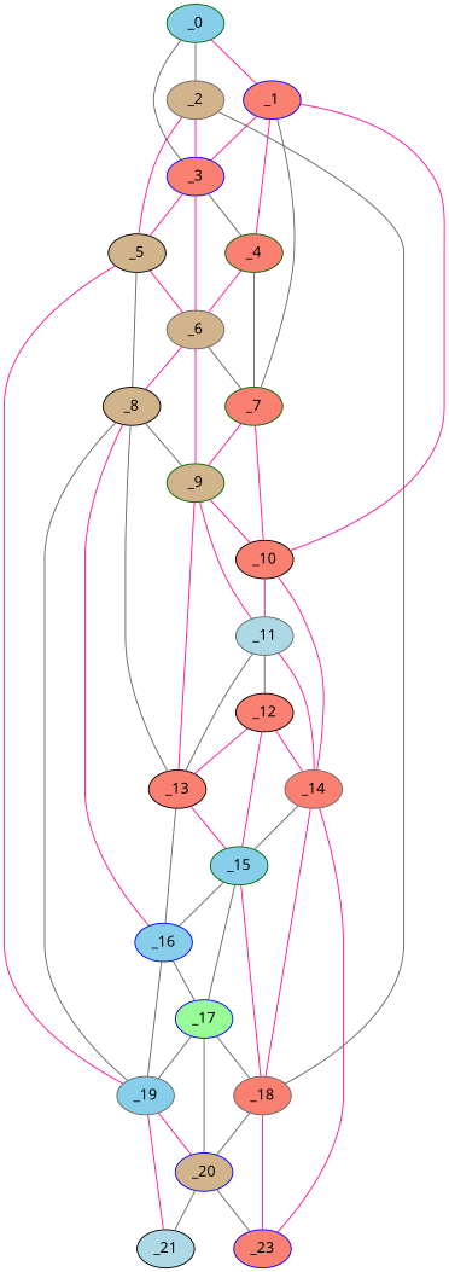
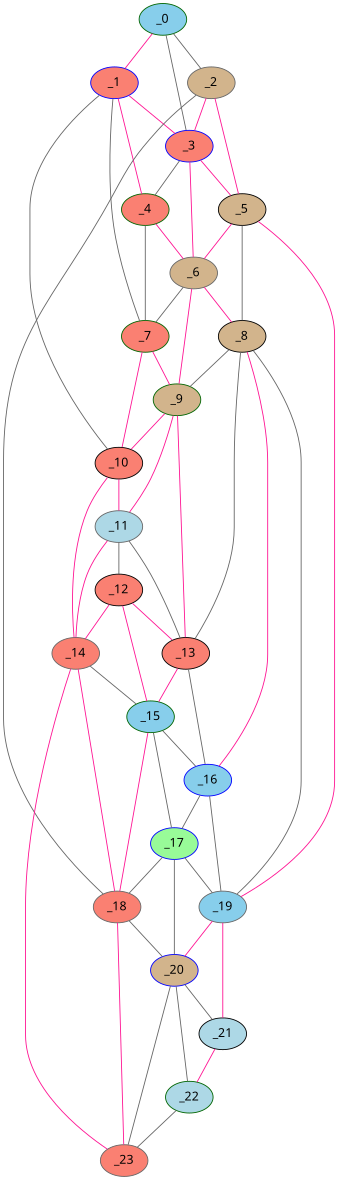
  graph {
    fontname="Noto Sans"
    node [color=darkgreen fillcolor=salmon fontname="Noto Sans" style=filled x=19 y=48]
    edge [color=deeppink fontname="Noto Sans" valence=2]
    _0 [fillcolor=skyblue x=7 y=66]
    _1 [color=blue]
    _2 [color=gray40 fillcolor=tan y=70]
    _3 [color=blue x=23 y=58]
    _4 [x=27 y=49]
    _7 [x=40]
    _10 [color=black x=53 y=44]
    _5 [color=black fillcolor=tan x=32 y=70]
    _18 [color=gray40 x=87 y=55]
    _6 [color=gray40 fillcolor=tan x=33 y=60]
    _9 [fillcolor=tan x=47 y=61]
    _11 [color=gray40 fillcolor=lightblue x=60 y=55]
    _14 [color=gray40 x=71]
    _19 [color=gray40 fillcolor=skyblue x=89 y=83]
    _8 [color=black fillcolor=tan x=40 y=69]
    _20 [color=blue fillcolor=tan x=100 y=75]
    _21 [color=black fillcolor=lightblue x=117 y=79]
    _13 [color=black x=68 y=64]
    _12 [color=black x=66 y=57]
    _15 [fillcolor=skyblue x=79 y=64]
-   _23 [color=blue x=122 y=63]
+   _23 [color=gray40 x=122 y=63]
    _16 [color=blue fillcolor=skyblue x=82 y=76]
+   _22 [fillcolor=lightblue x=120 y=69]
    _17 [color=blue fillcolor=palegreen x=85 y=73]
    _0 -- _1 [valence=1]
    _0 -- _2 [color=gray40 valence=1]
    _0 -- _3 [color=gray40]
    _1 -- _3 [valence=1]
    _1 -- _4 [valence=1]
    _1 -- _7 [color=gray40]
-   _1 -- _10 [valence=1]
+   _1 -- _10 [color=gray40 valence=1]
    _2 -- _3 [valence=1]
    _2 -- _5
    _2 -- _18 [color=gray40 valence=1]
    _3 -- _4 [color=gray40]
    _3 -- _5 [valence=1]
    _3 -- _6 [valence=1]
    _4 -- _7 [color=gray40 valence=1]
    _4 -- _6
    _7 -- _10 [valence=1]
    _7 -- _9
    _10 -- _11
    _10 -- _14 [valence=1]
    _5 -- _6
    _5 -- _19
    _5 -- _8 [color=gray40]
    _18 -- _20 [color=gray40]
    _18 -- _23
    _6 -- _7 [color=gray40 valence=1]
    _6 -- _9
    _6 -- _8
    _9 -- _10 [valence=1]
    _9 -- _11
    _9 -- _13
    _11 -- _14
    _11 -- _13 [color=gray40 valence=1]
    _11 -- _12 [color=gray40]
    _14 -- _18 [valence=1]
    _14 -- _15 [color=gray40 valence=1]
    _14 -- _23 [valence=1]
    _19 -- _20
    _19 -- _21 [valence=1]
    _8 -- _9 [color=gray40 valence=1]
    _8 -- _19 [color=gray40]
    _8 -- _13 [color=gray40]
    _8 -- _16 [valence=1]
    _20 -- _21 [color=gray40 valence=1]
    _20 -- _23 [color=gray40 valence=1]
+   _20 -- _22 [color=gray40]
+   _21 -- _22
    _13 -- _15
    _13 -- _16 [color=gray40]
    _12 -- _14 [valence=1]
    _12 -- _13 [valence=1]
    _12 -- _15
    _15 -- _18
    _15 -- _16 [color=gray40]
    _15 -- _17 [color=gray40 valence=1]
    _16 -- _19 [color=gray40]
    _16 -- _17 [color=gray40]
+   _22 -- _23 [color=gray40]
    _17 -- _18 [color=gray40]
    _17 -- _19 [color=gray40]
    _17 -- _20 [color=gray40]
  }
